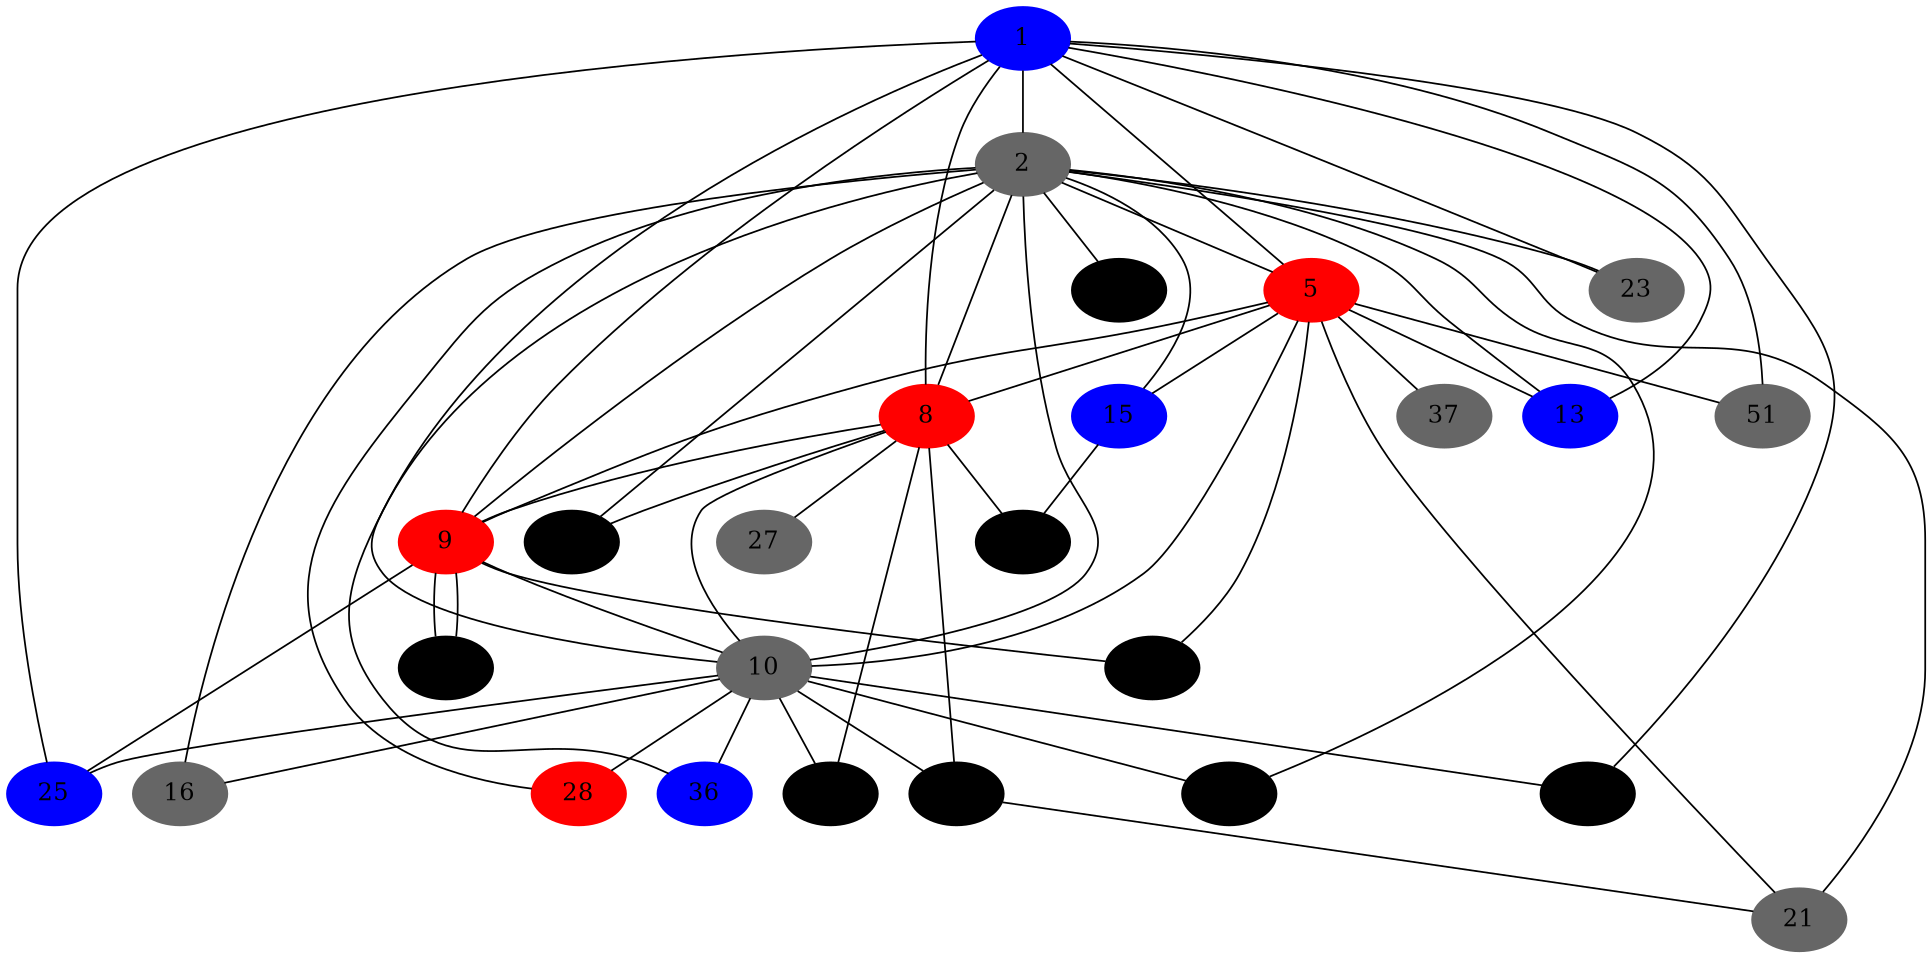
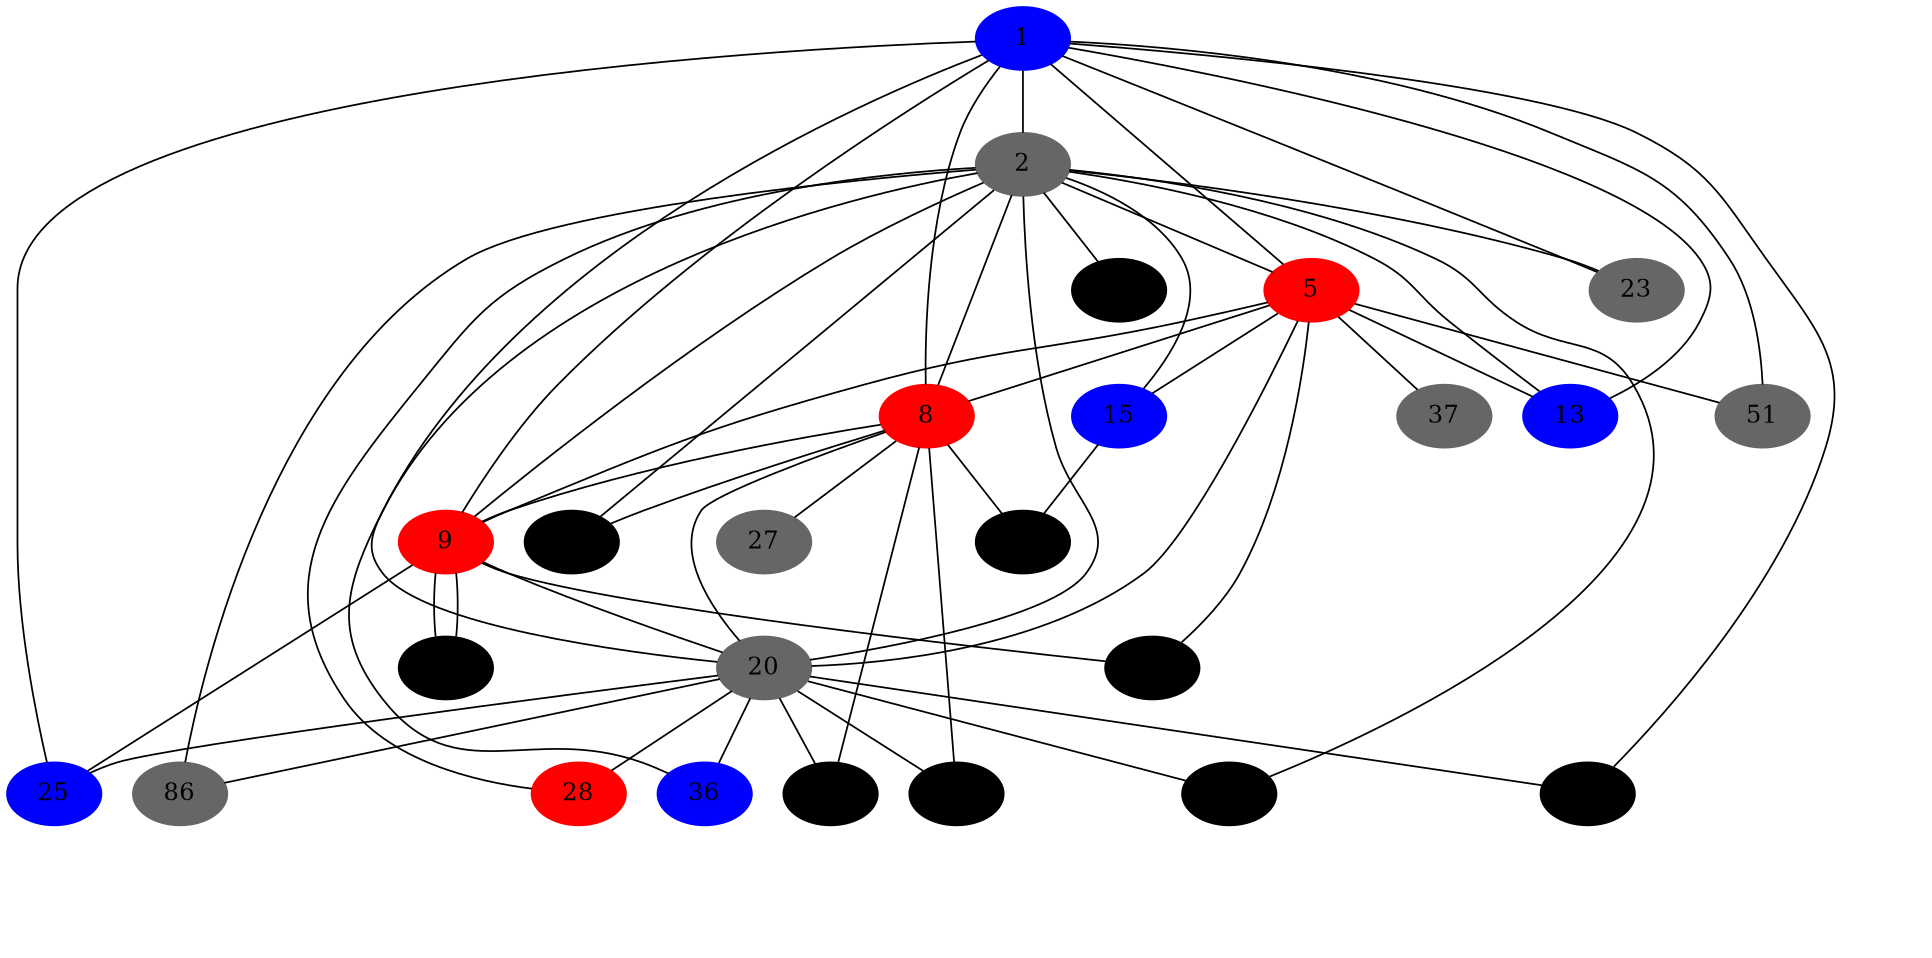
  graph {
    node [color=black style=filled]
    2 [color=gray40 super="+3+4+50+6+38"]
    5 [color=red super="+7"]
    8 [color=red]
    9 [color=red super="+17+32"]
-   10 [color=gray40 super="+20"]
+   10 [color=gray40 super="+20" label=20]
    13 [color=blue]
    23 [color=gray40 super="+24"]
    11
    12
    15 [color=blue]
-   16 [color=gray40 super="+42+26"]
+   16 [color=gray40 super="+42+26" label=86]
    19
-   21 [color=gray40 super="+35"]
    28 [color=red super="+49"]
    36 [color=blue]
    1 [color=blue]
    25 [color=blue super="+30"]
    31
    51 [color=gray40]
    37 [color=gray40]
    33
    27 [color=gray40]
    18
    39
    41
    14
    2 -- 5 [weight=11]
    2 -- 8 [weight=5]
    2 -- 9 [weight=7]
    2 -- 10 [weight=8]
    2 -- 13
    2 -- 23 [weight=2]
    2 -- 11 [weight=2]
    2 -- 12
    2 -- 15
    2 -- 16 [weight=2]
    2 -- 19
-   2 -- 21
    2 -- 28
    2 -- 36
    5 -- 8 [weight=2]
    5 -- 9 [weight=3]
    5 -- 10 [weight=2]
    5 -- 13
    5 -- 15
-   5 -- 21
    5 -- 51
    5 -- 37
    5 -- 33
    8 -- 9 [weight=2]
    8 -- 10
    8 -- 19
    8 -- 27
    8 -- 18
    8 -- 39
    8 -- 41
    9 -- 10 [weight=2]
    9 -- 25
    9 -- 33
    9 -- 14
    9 -- 14
    10 -- 12
    10 -- 16
    10 -- 28 [weight=2]
    10 -- 36
    10 -- 25
    10 -- 31
    10 -- 18
    10 -- 39
    15 -- 41
    1 -- 2 [weight=4]
    1 -- 5 [weight=2]
    1 -- 8
    1 -- 9
    1 -- 10
    1 -- 13
    1 -- 23
    1 -- 25
    1 -- 31
    1 -- 51
-   18 -- 21
  }
